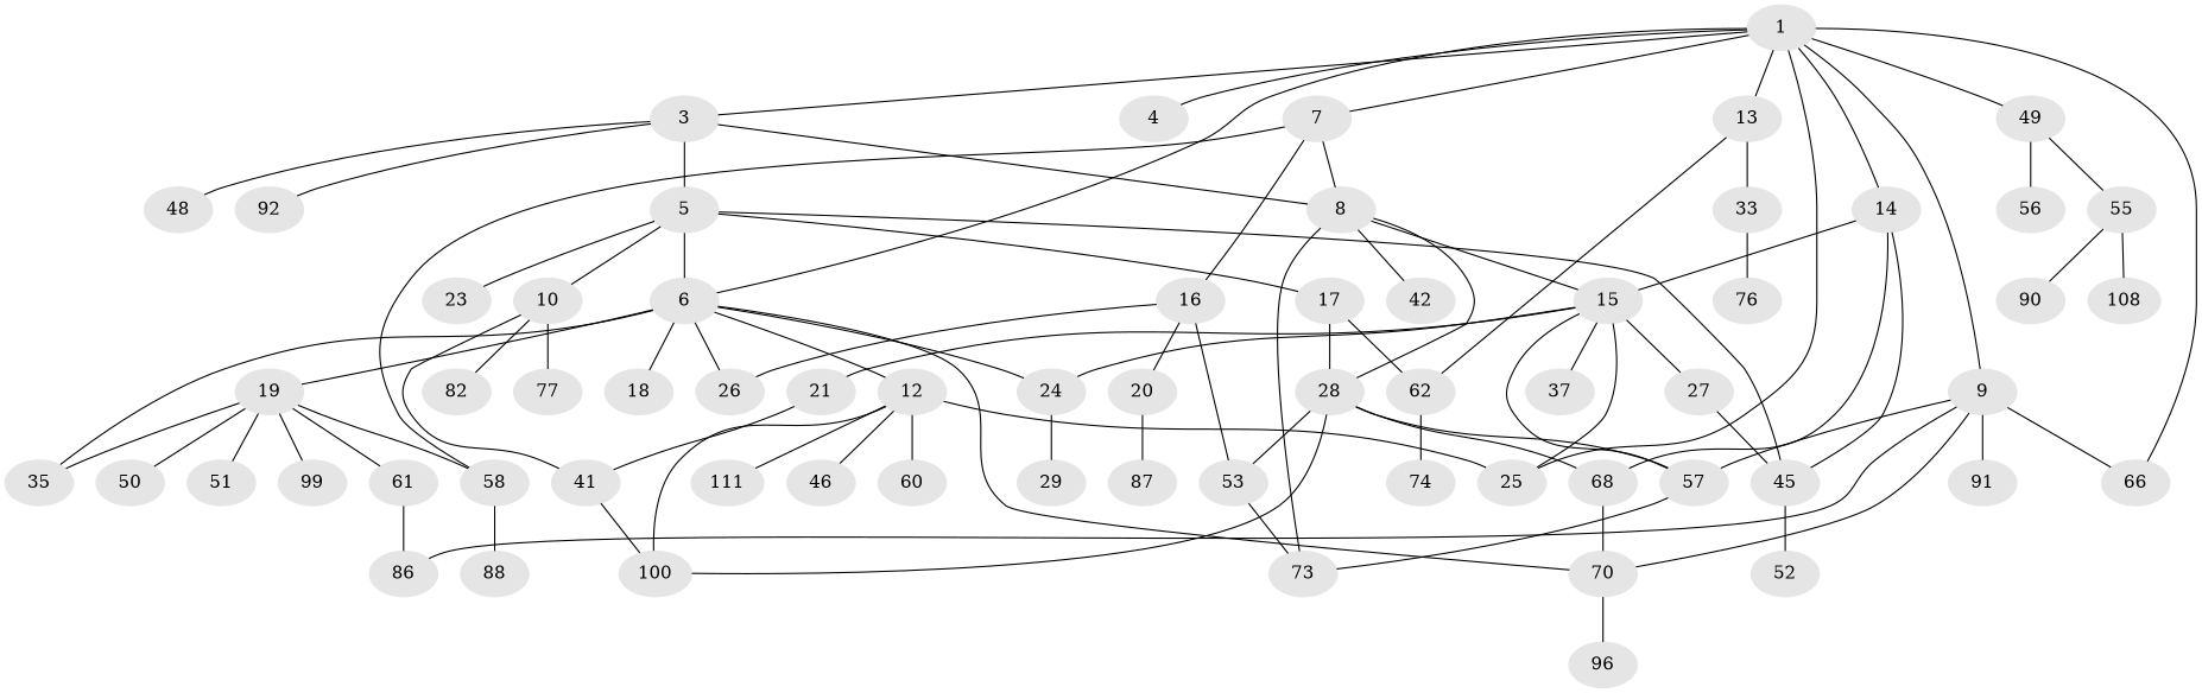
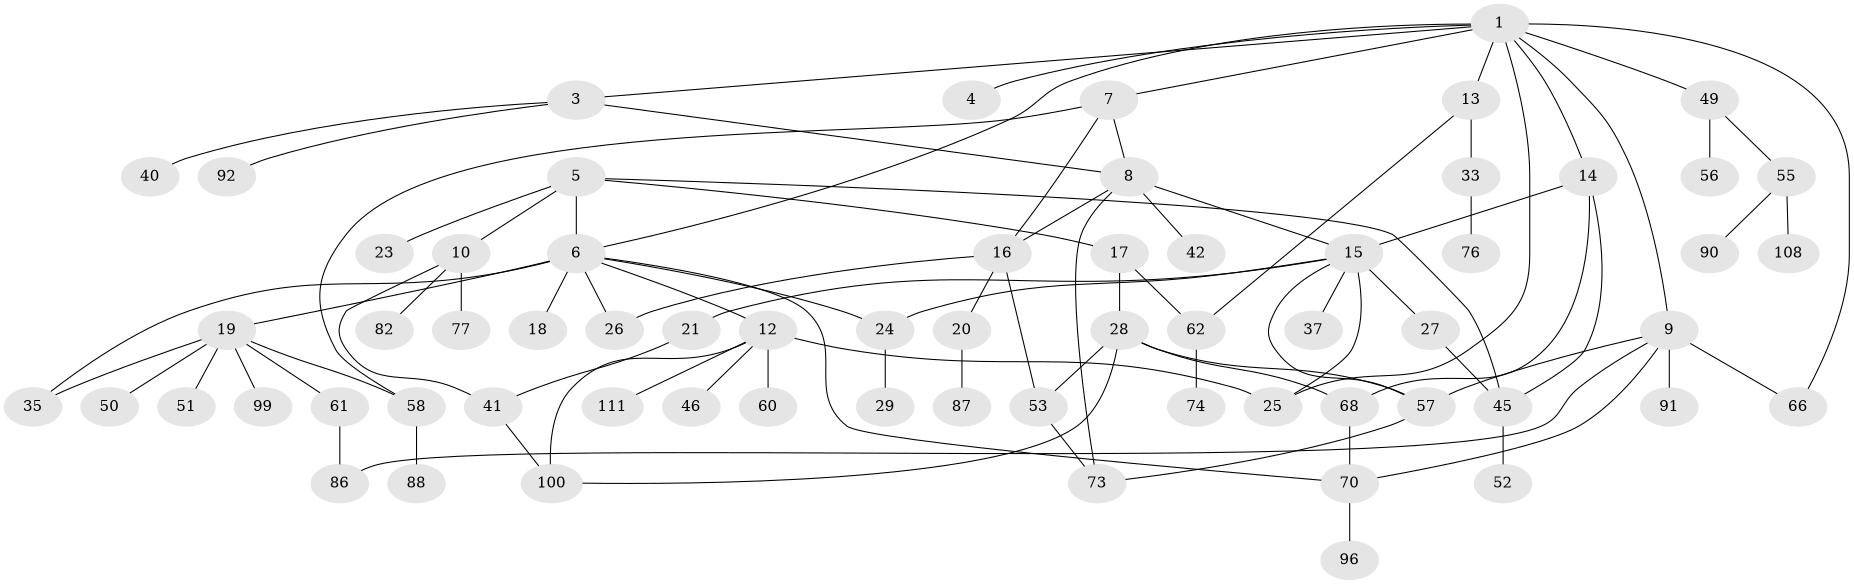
  graph {
    node [color=gray90 style=filled]
    1 [super="+2"]
    3
    4
    6 [super="+39+11"]
    7
    9 [super="+40+73+47"]
    13 [super="+93"]
    14 [super="+65"]
    25 [super="+102+71"]
    49
    66
    5
    8 [super="+34"]
-   48 [super="+78"]
+   48 [super="+78" label=40]
    92 [super="+94+95"]
    12
    18
    19 [super="+30"]
    24
    26
    35 [super="+59+75"]
    70 [super="+83"]
    16
    58 [super="+105"]
    57
    86
    91 [super="+98"]
    62 [super="+106+69"]
    33
    45 [super="+89+109"]
    15 [super="+22+38"]
    68
    55
    56
    10
    17 [super="+31+67"]
    23
    28 [super="+43"]
    42
    n40 [label=73 super="+103"]
    41
    77
    82
    52
    46
    60 [super="+84"]
    100 [super="+110"]
    111
    50
    51
    61
    99
    29
    96
    20
    53 [super="+104"]
    88
    21 [super="+32+72"]
    27
    37
    74 [super="+97"]
    76
    87
    90
    108
    1 -- 3
    1 -- 4
    1 -- 6
    1 -- 7
    1 -- 9
    1 -- 13
    1 -- 14
    1 -- 25
    1 -- 49
    1 -- 66
-   3 -- 5
    3 -- 8
    3 -- 48
    3 -- 92
    6 -- 12
    6 -- 18
    6 -- 19 [weight=3]
    6 -- 24
    6 -- 26
    6 -- 35
    6 -- 70
    7 -- 8
    7 -- 16
    7 -- 58
    9 -- 66
    9 -- 70
    9 -- 57
    9 -- 86
    9 -- 91
    13 -- 62
    13 -- 33
    14 -- 45
    14 -- 15
    14 -- 68
    49 -- 55
    49 -- 56
    5 -- 6
    5 -- 45
    5 -- 10
    5 -- 17
    5 -- 23
    8 -- 15
-   8 -- 28
+   8 -- 16
    8 -- 42
    8 -- n40
    12 -- 25
    12 -- 46
    12 -- 60 [weight=2]
    12 -- 100
    12 -- 111
    19 -- 35
    19 -- 58
    19 -- 50
    19 -- 51
    19 -- 61
    19 -- 99
    24 -- 29
    70 -- 96
    16 -- 26
    16 -- 20
    16 -- 53
    58 -- 88
    57 -- n40
    62 -- 74
    33 -- 76
    45 -- 52
    15 -- 25
    15 -- 24
    15 -- 57
    15 -- 21
    15 -- 27
    15 -- 37 [weight=2]
    68 -- 70
    55 -- 90
    55 -- 108
    10 -- 41
    10 -- 77
    10 -- 82
    17 -- 62
    17 -- 28
    28 -- 57
    28 -- 68
    28 -- 100
    28 -- 53
    41 -- 100
    61 -- 86
    20 -- 87
    53 -- n40
    21 -- 41
    27 -- 45
  }
